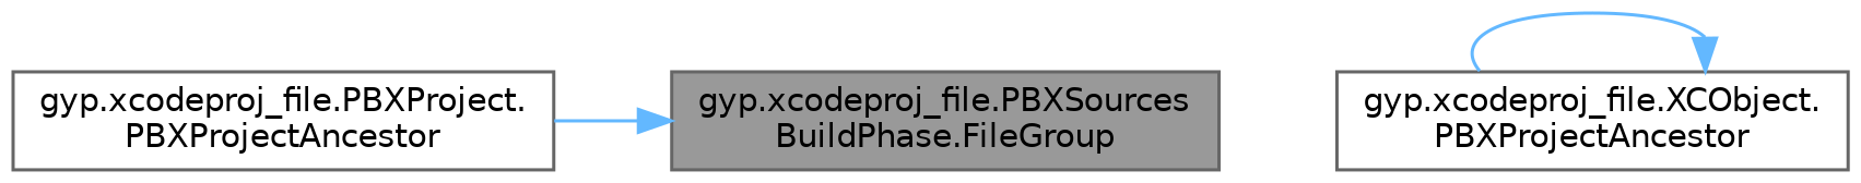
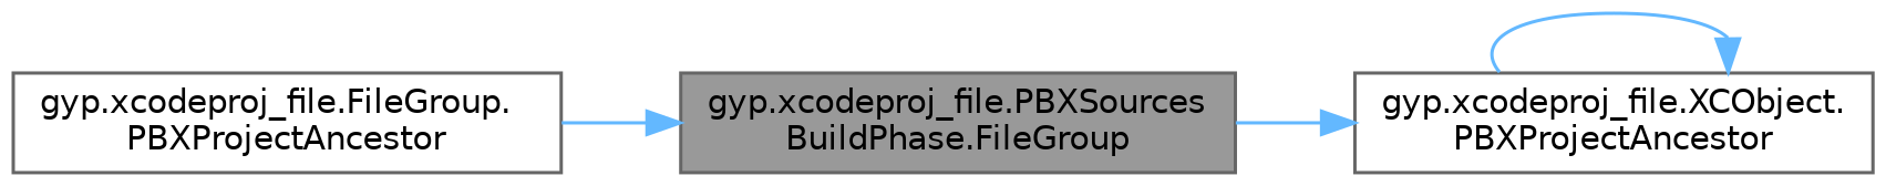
  digraph {
    rankdir=LR
    node [color=grey40 fillcolor=white fontname=Helvetica fontsize=10 shape=box style=filled]
    edge [color=steelblue1 fontname=Helvetica fontsize=10 labelfontname=Helvetica labelfontsize=10 style=solid]
    n1 [color=gray40 fillcolor=grey60 fontcolor=black height=0.2 label="gyp.xcodeproj_file.PBXSources\lBuildPhase.FileGroup" width=0.4]
    n2 [height=0.2 label="gyp.xcodeproj_file.XCObject.\lPBXProjectAncestor" width=0.4]
-   n3 [height=0.2 label="gyp.xcodeproj_file.PBXProject.\lPBXProjectAncestor" width=0.4]
+   n3 [height=0.2 label="gyp.xcodeproj_file.FileGroup.\lPBXProjectAncestor" width=0.4]
+   n1 -> n2
    n2 -> n2
    n3 -> n1
  }
